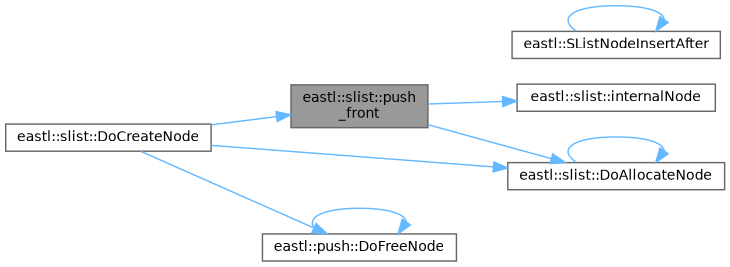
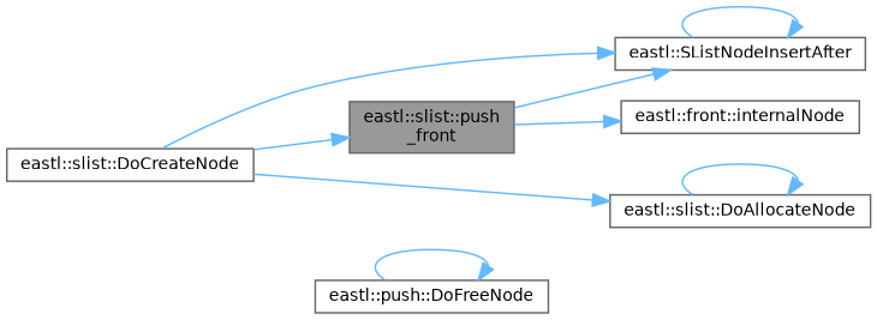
  digraph {
    rankdir=LR
    node [color=grey40 fillcolor=white fontname=Helvetica fontsize=10 shape=box style=filled]
    edge [color=steelblue1 fontname=Helvetica fontsize=10 labelfontname=Helvetica labelfontsize=10 style=solid]
    n1 [color=gray40 fillcolor=grey60 fontcolor=black height=0.2 label="eastl::slist::push\l_front" width=0.4]
-   n2 [height=0.2 label="eastl::slist::internalNode" width=0.4]
+   n2 [height=0.2 label="eastl::front::internalNode" width=0.4]
    n3 [height=0.2 label="eastl::SListNodeInsertAfter" width=0.4]
    n4 [height=0.2 label="eastl::slist::DoCreateNode" width=0.4]
    n5 [height=0.2 label="eastl::slist::DoAllocateNode" width=0.4]
    n6 [height=0.2 label="eastl::push::DoFreeNode" width=0.4]
    n1 -> n2
-   n1 -> n5
+   n1 -> n3
    n3 -> n3
    n4 -> n1
    n4 -> n5
-   n4 -> n6
+   n4 -> n3
    n5 -> n5
    n6 -> n6
  }
